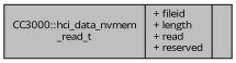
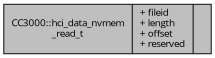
  digraph {
    rankdir=LR
    fontname="Open Sans"
-   n1 [color=black fillcolor=grey75 fontcolor=black fontname="Open Sans" fontsize=10 height=0.2 label="{CC3000::hci_data_nvmem\l_read_t\n|+ fileid\l+ length\l+ read\l+ reserved\l|}" shape=record style=filled width=0.4]
+   n1 [color=black fillcolor=grey75 fontcolor=black fontname="Open Sans" fontsize=10 height=0.2 label="{CC3000::hci_data_nvmem\l_read_t\n|+ fileid\l+ length\l+ offset\l+ reserved\l|}" shape=record style=filled width=0.4]
  }
